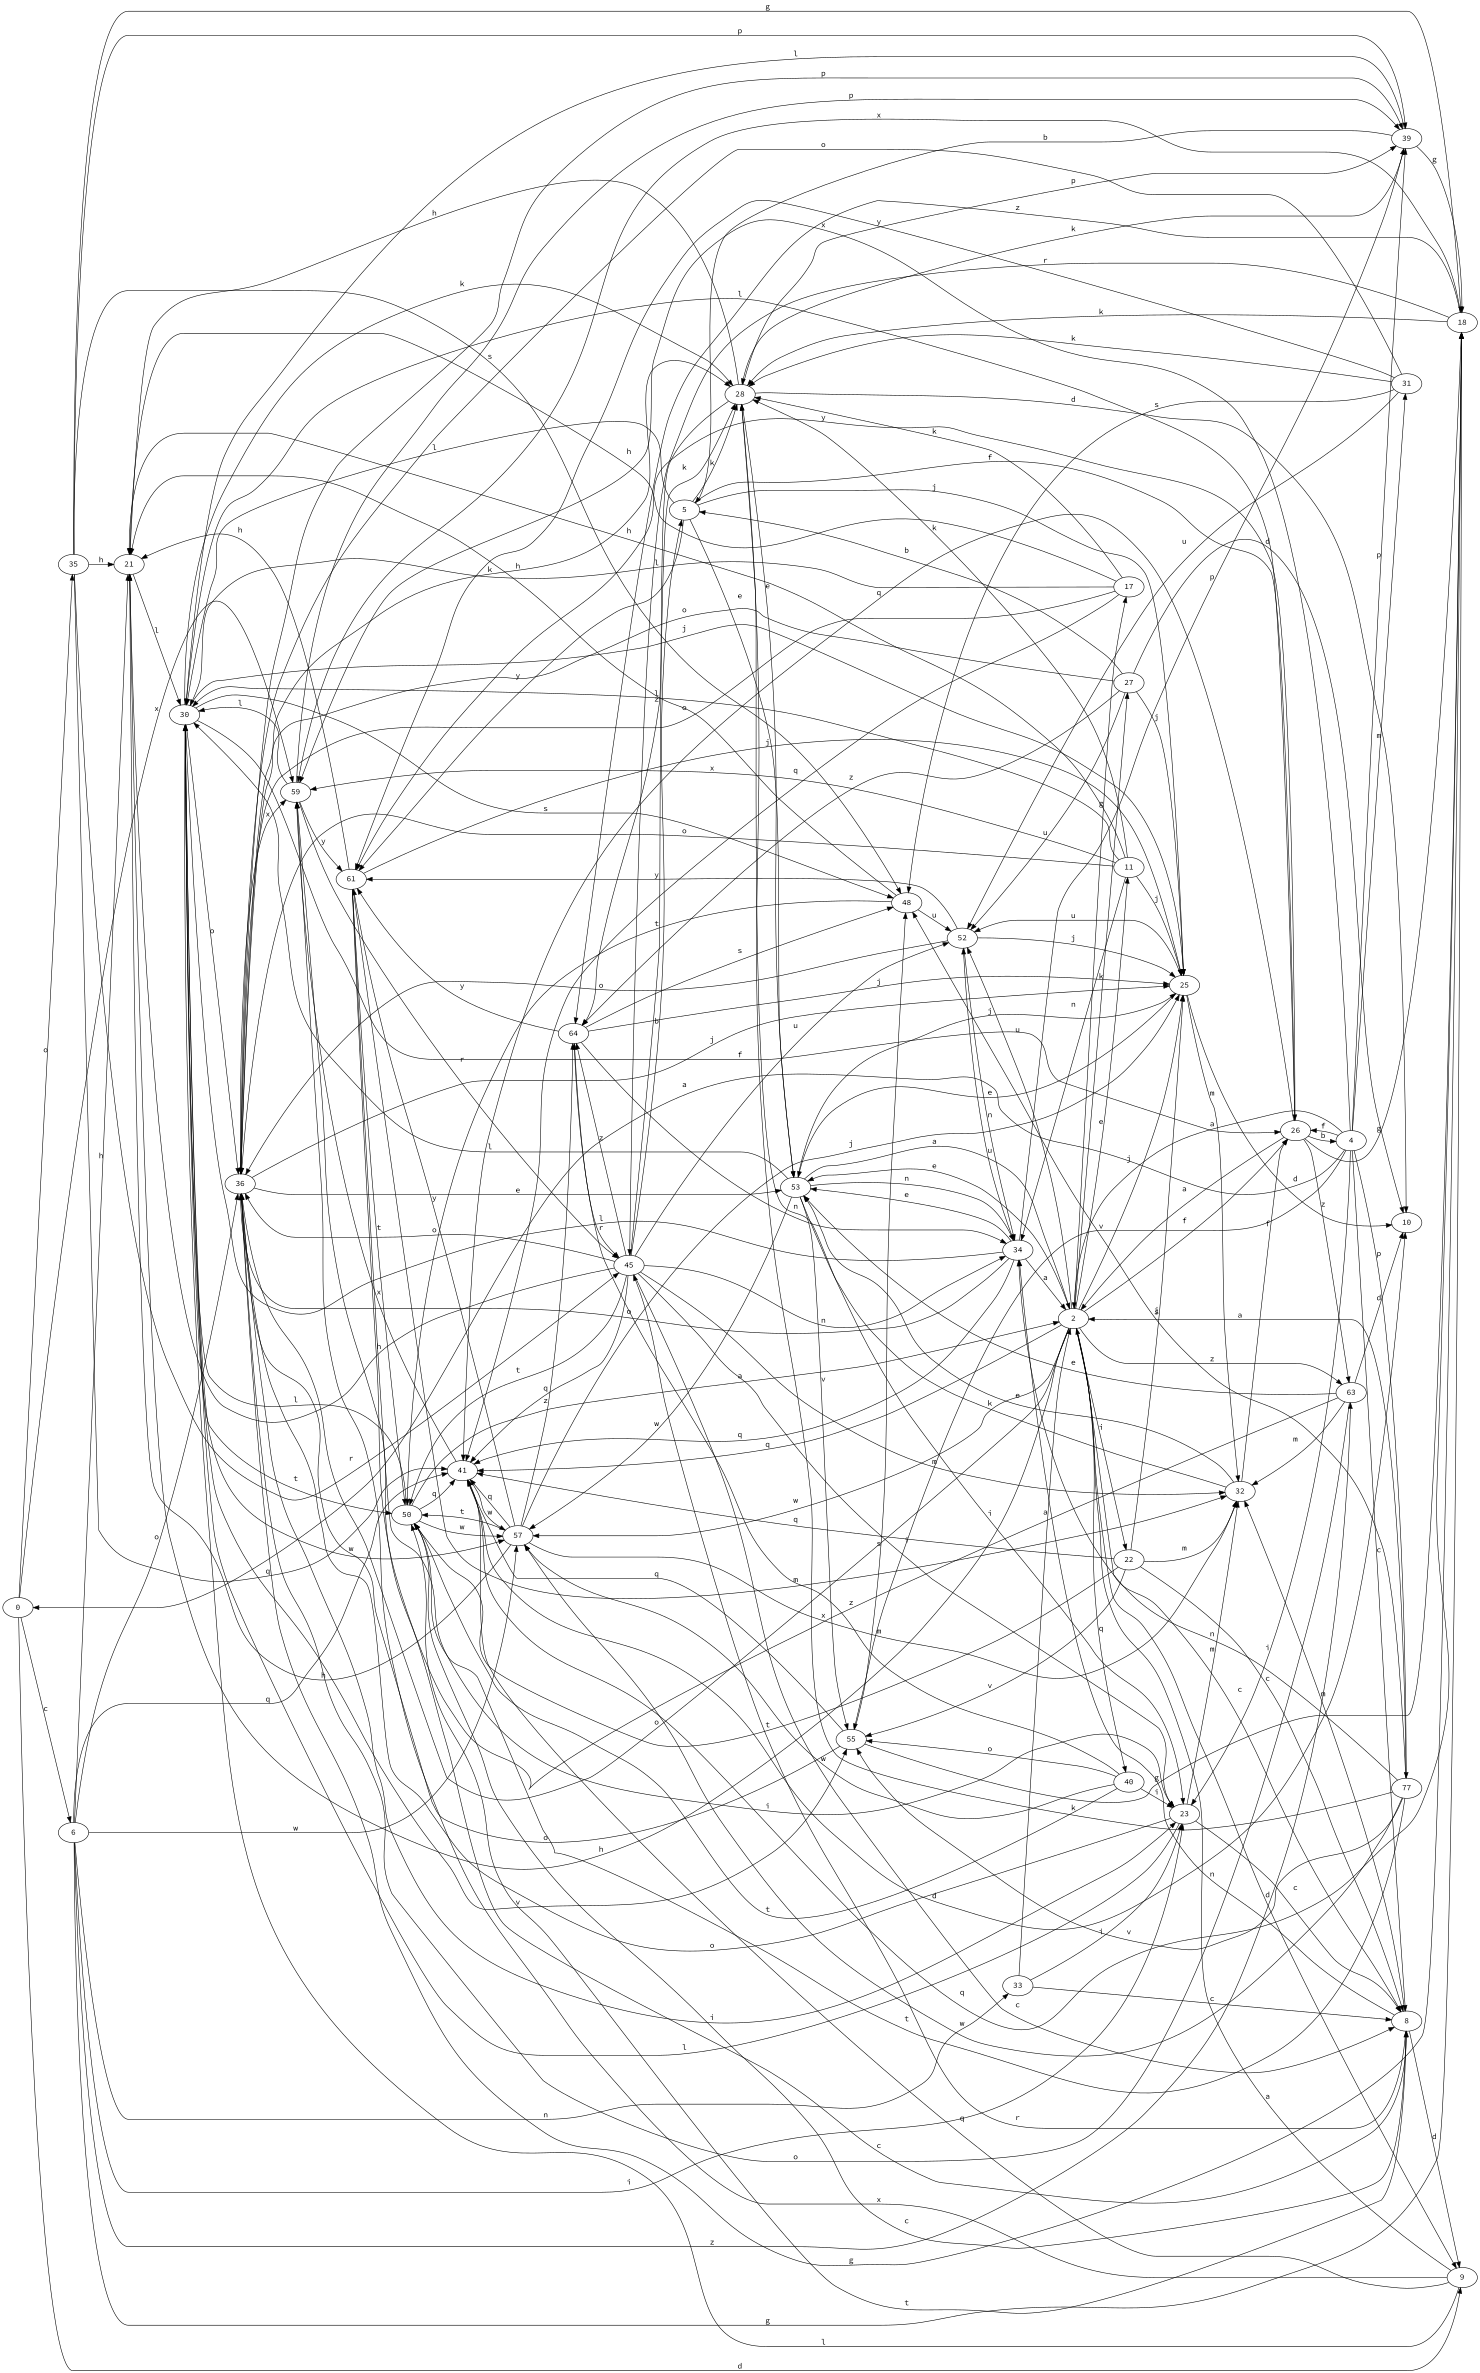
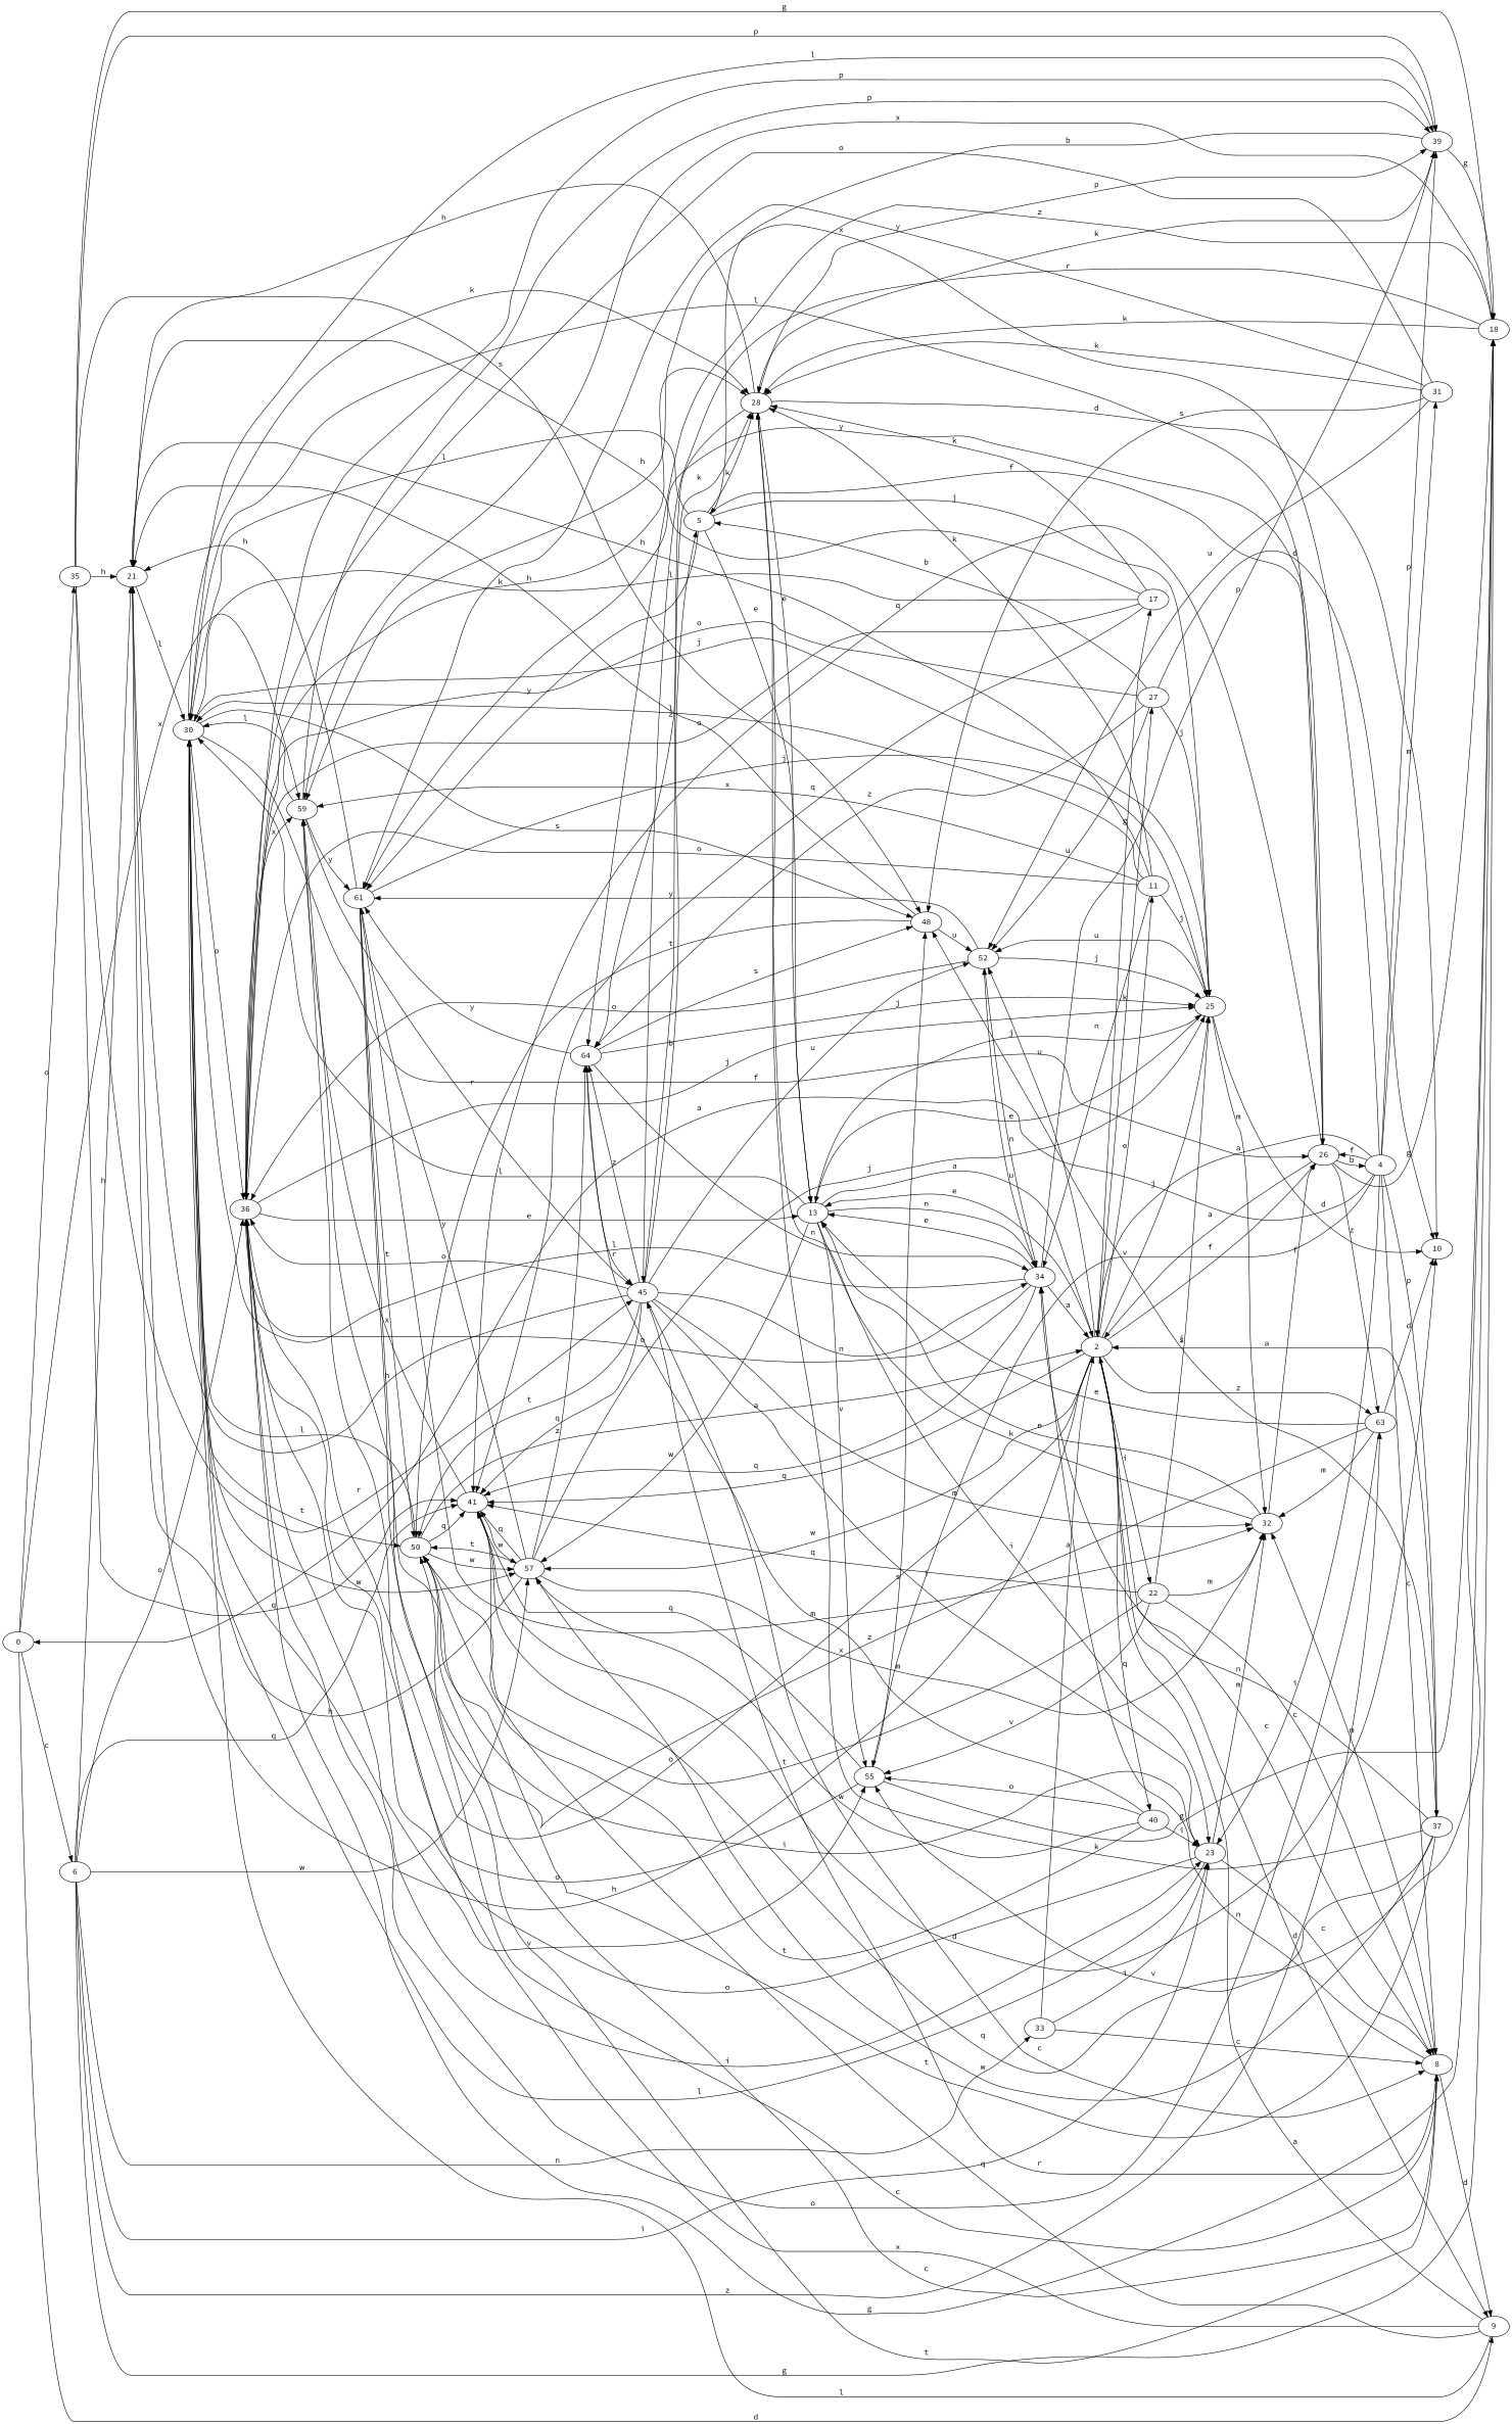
  strict digraph {
    fontname="Source Code Pro"
    rankdir=LR
    node [fontname="Source Code Pro"]
    edge [fontname="Source Code Pro"]
    0
    6
    9
    35
    59
    21
    36
    41
    57
    63
    23
    18
    33
    2
    30
    39
    45
    48
    61
    8
    11
-   13 [label=53]
+   13
    n23 [label=26]
    17
    22
    25
    27
    40
    52
    32
    34
    50
    28
    55
    4
    10
    5
    64
    31
-   37 [label=77]
+   37
    0 -> 6 [label=c]
    0 -> 9 [label=d]
    0 -> 35 [label=o]
    0 -> 59 [label=x]
    6 -> 21 [label=h]
    6 -> 36 [label=o]
    6 -> 41 [label=q]
    6 -> 57 [label=w]
    6 -> 63 [label=z]
    6 -> 23 [label=i]
    6 -> 18 [label=g]
    6 -> 33 [label=n]
    9 -> 59 [label=x]
    9 -> 41 [label=q]
    9 -> 2 [label=a]
    9 -> 30 [label=l]
    35 -> 21 [label=h]
    35 -> 41 [label=q]
    35 -> 18 [label=g]
    35 -> 39 [label=p]
    35 -> 45 [label=r]
    35 -> 48 [label=s]
    59 -> 30 [label=l]
    59 -> 39 [label=p]
    59 -> 45 [label=r]
    59 -> 61 [label=y]
    21 -> 30 [label=l]
    36 -> 59 [label=x]
    36 -> 23 [label=i]
    36 -> 18 [label=g]
    36 -> 39 [label=p]
    36 -> 13 [label=e]
    36 -> 25 [label=j]
    36 -> 28 [label=k]
    41 -> 59 [label=x]
    41 -> 57 [label=w]
    41 -> 10 [label=d]
    57 -> 21 [label=h]
    57 -> 41 [label=q]
    57 -> 61 [label=y]
    57 -> 25 [label=j]
    57 -> 32 [label=m]
    57 -> 50 [label=t]
    57 -> 64 [label=z]
    63 -> 59 [label=x]
    63 -> 36 [label=o]
    63 -> 13 [label=e]
    63 -> 32 [label=m]
    63 -> 10 [label=d]
    23 -> 36 [label=o]
    23 -> 30 [label=l]
    23 -> 8 [label=c]
    23 -> 32 [label=m]
    18 -> 59 [label=x]
    18 -> 41 [label=q]
    18 -> 45 [label=r]
    18 -> 28 [label=k]
    18 -> 64 [label=z]
    33 -> 23 [label=i]
    33 -> 2 [label=a]
    33 -> 8 [label=c]
    2 -> 9 [label=d]
    2 -> 21 [label=h]
    2 -> 36 [label=o]
    2 -> 41 [label=q]
    2 -> 57 [label=w]
    2 -> 63 [label=z]
    2 -> 8 [label=c]
    2 -> 11 [label=e]
    2 -> 13 [label=e]
    2 -> n23 [label=f]
    2 -> 17 [label=g]
    2 -> 22 [label=i]
    2 -> 25 [label=j]
    2 -> 27 [label=k]
    2 -> 40 [label=q]
    2 -> 52 [label=u]
    30 -> 36 [label=o]
    30 -> 57 [label=w]
    30 -> 48 [label=s]
    30 -> n23 [label=f]
    30 -> 25 [label=j]
    30 -> 50 [label=t]
    30 -> 28 [label=k]
    30 -> 55 [label=v]
    39 -> 18 [label=g]
    39 -> 30 [label=l]
    39 -> 28 [label=k]
    39 -> 5 [label=b]
    45 -> 21 [label=h]
    45 -> 36 [label=o]
    45 -> 41 [label=q]
    45 -> 23 [label=i]
    45 -> 8 [label=c]
    45 -> 52 [label=u]
    45 -> 32 [label=m]
    45 -> 34 [label=n]
    45 -> 50 [label=t]
    45 -> 28 [label=k]
    45 -> 5 [label=b]
    45 -> 64 [label=z]
    48 -> 21 [label=h]
    48 -> 52 [label=u]
    48 -> 50 [label=t]
    61 -> 21 [label=h]
    61 -> 23 [label=i]
    61 -> 8 [label=c]
    61 -> 25 [label=j]
    61 -> 32 [label=m]
    61 -> 50 [label=t]
    8 -> 9 [label=d]
    8 -> 45 [label=r]
    8 -> 32 [label=m]
    8 -> 34 [label=n]
    8 -> 50 [label=t]
    11 -> 59 [label=x]
    11 -> 21 [label=h]
    11 -> 36 [label=o]
    11 -> 30 [label=l]
    11 -> 25 [label=j]
    11 -> 34 [label=n]
    11 -> 28 [label=k]
    13 -> 57 [label=w]
    13 -> 23 [label=i]
    13 -> 2 [label=a]
    13 -> 30 [label=l]
    13 -> 25 [label=j]
    13 -> 34 [label=n]
    13 -> 55 [label=v]
    n23 -> 41 [label=q]
    n23 -> 63 [label=z]
    n23 -> 18 [label=g]
    n23 -> 2 [label=a]
    n23 -> 30 [label=l]
    n23 -> 61 [label=y]
    n23 -> 4 [label=b]
    17 -> 21 [label=h]
    17 -> 36 [label=o]
    17 -> 41 [label=q]
    17 -> 30 [label=l]
    17 -> 28 [label=k]
    22 -> 41 [label=q]
    22 -> 8 [label=c]
    22 -> 25 [label=j]
    22 -> 32 [label=m]
    22 -> 50 [label=t]
    22 -> 55 [label=v]
    25 -> 13 [label=e]
    25 -> 52 [label=u]
    25 -> 32 [label=m]
    25 -> 10 [label=d]
    27 -> 36 [label=o]
    27 -> 25 [label=j]
    27 -> 52 [label=u]
    27 -> 10 [label=d]
    27 -> 5 [label=b]
    27 -> 64 [label=z]
    40 -> 57 [label=w]
    40 -> 23 [label=i]
    40 -> 50 [label=t]
    40 -> 55 [label=o]
    40 -> 64 [label=z]
    52 -> 36 [label=o]
    52 -> 61 [label=y]
    52 -> 25 [label=j]
    52 -> 34 [label=n]
    32 -> 13 [label=e]
    32 -> n23 [label=f]
    32 -> 28 [label=k]
    34 -> 36 [label=o]
    34 -> 41 [label=q]
    34 -> 2 [label=a]
    34 -> 30 [label=l]
    34 -> 39 [label=p]
    34 -> 13 [label=e]
    34 -> 52 [label=u]
    50 -> 41 [label=q]
    50 -> 57 [label=w]
    50 -> 2 [label=a]
    50 -> 30 [label=l]
    50 -> 8 [label=c]
    28 -> 21 [label=h]
    28 -> 39 [label=p]
    28 -> 13 [label=e]
    28 -> 10 [label=d]
    28 -> 64 [label=z]
    55 -> 36 [label=o]
    55 -> 41 [label=q]
    55 -> 18 [label=g]
    55 -> 48 [label=s]
    4 -> 0 [label=a]
    4 -> 59 [label=x]
    4 -> 23 [label=i]
    4 -> 2 [label=a]
    4 -> 39 [label=p]
    4 -> 8 [label=c]
    4 -> n23 [label=f]
    4 -> 55 [label=v]
    4 -> 31 [label=m]
    4 -> 37 [label=p]
    5 -> 30 [label=l]
    5 -> 61 [label=y]
    5 -> 13 [label=e]
    5 -> n23 [label=f]
    5 -> 25 [label=j]
    5 -> 28 [label=k]
    64 -> 45 [label=r]
    64 -> 48 [label=s]
    64 -> 61 [label=y]
    64 -> 25 [label=j]
    64 -> 34 [label=n]
    31 -> 36 [label=o]
    31 -> 48 [label=s]
    31 -> 61 [label=y]
    31 -> 52 [label=u]
    31 -> 28 [label=k]
    37 -> 57 [label=w]
    37 -> 2 [label=a]
    37 -> 48 [label=s]
    37 -> 34 [label=n]
    37 -> 50 [label=t]
    37 -> 28 [label=k]
    37 -> 55 [label=v]
  }
